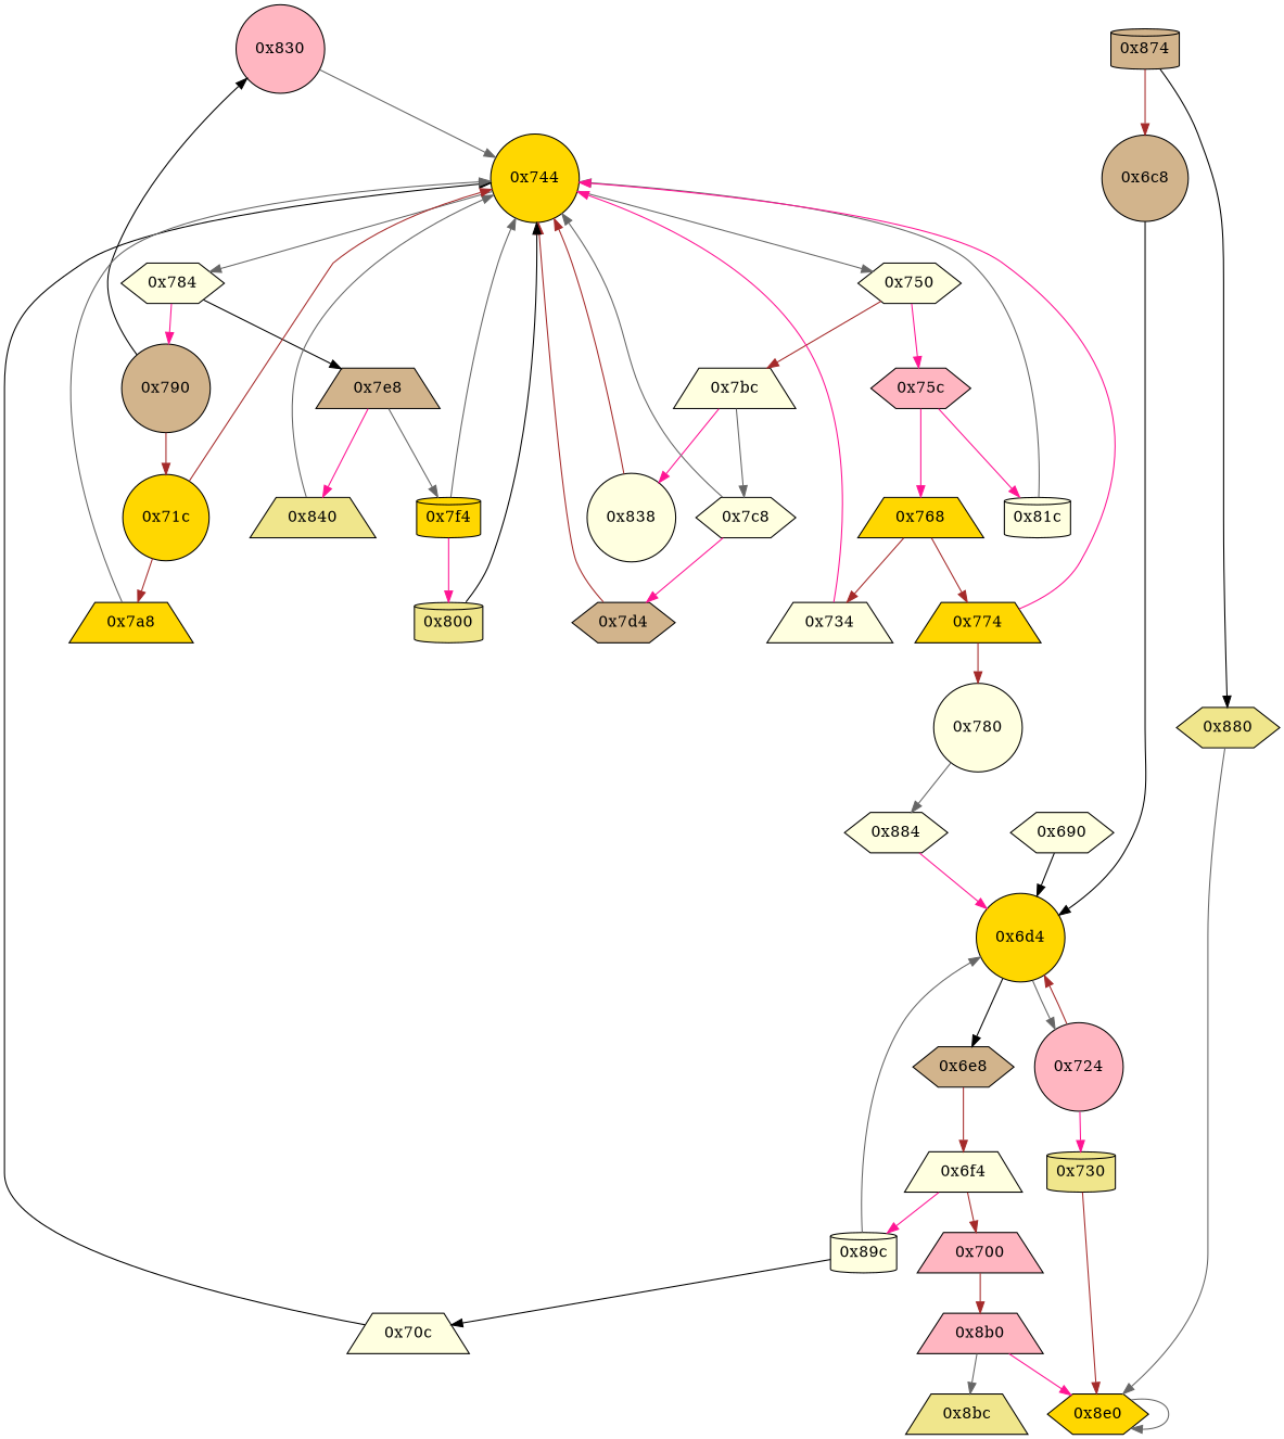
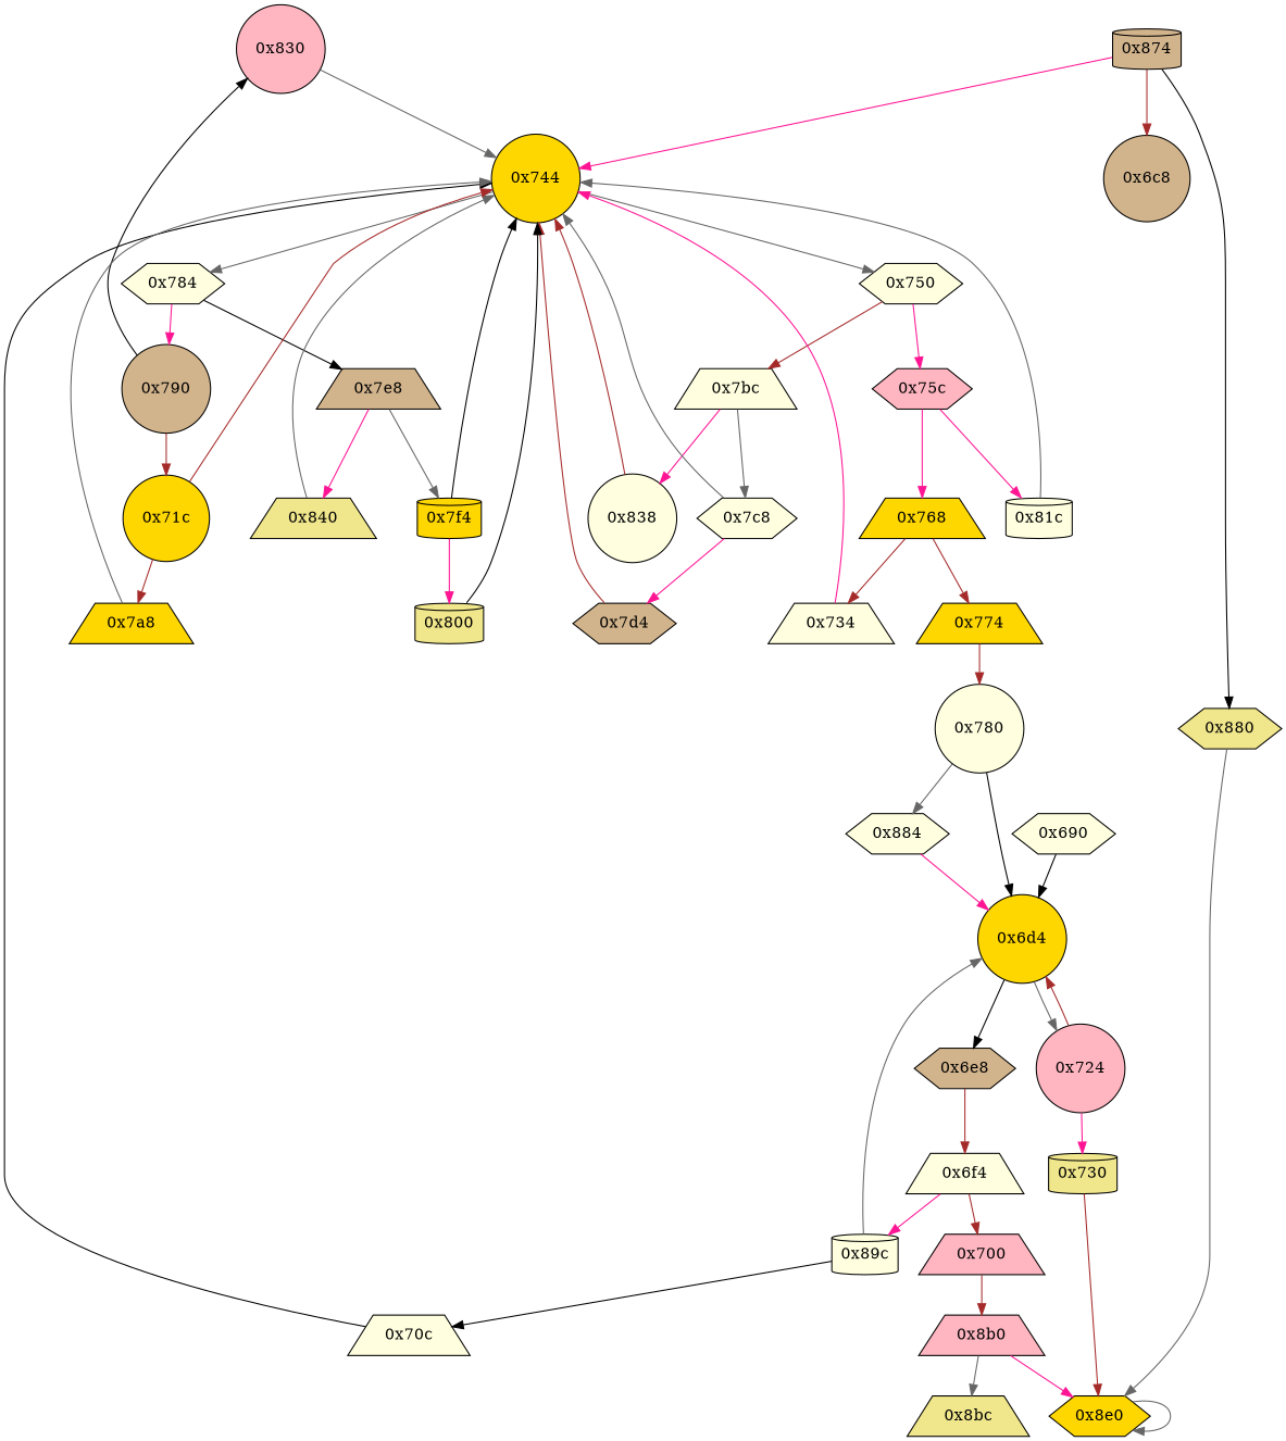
  digraph {
    node [fillcolor=lightyellow opcode="[u'ldr', u'cmp', u'b']" shape=trapezium style=filled]
    edge [color=gray40]
    "0x830" [fillcolor=lightpink opcode="[u'ldr', u'b']" shape=circle]
    "0x744" [fillcolor=gold shape=circle]
    "0x784" [shape=hexagon]
    "0x750" [shape=hexagon]
    "0x7e8" [fillcolor=tan]
    "0x790" [fillcolor=tan shape=circle]
    "0x7bc"
    "0x75c" [fillcolor=lightpink shape=hexagon]
    "0x780" [opcode="[u'b']" shape=circle]
    "0x884" [opcode="[u'ldr', u'ldr', u'ldr', u'cmp', u'mov', u'b']" shape=hexagon]
    "0x6d4" [fillcolor=gold opcode="[u'mov', u'ldr', u'ldr', u'cmp', u'b']" shape=circle]
    "0x6e8" [fillcolor=tan shape=hexagon]
    "0x724" [fillcolor=lightpink shape=circle]
    "0x7c8" [shape=hexagon]
    "0x838" [opcode="[u'ldr', u'b']" shape=circle]
    "0x7d4" [fillcolor=tan opcode="[u'ldr', u'add', u'str', u'ldr', u'b']" shape=hexagon]
    "0x89c" [opcode="[u'ldr', u'ldr', u'str', u'ldr', u'b']" shape=cylinder]
    "0x70c" [opcode="[u'ldr', u'bl', u'ldr', u'ldr', u'ldr', u'b']"]
    "0x6f4"
    "0x730" [fillcolor=khaki opcode="[u'b']" shape=cylinder]
    "0x840" [fillcolor=khaki opcode="[u'str', u'str', u'str', u'ldr', u'ldr', u'ldr', u'cmp', u'mov', u'b']"]
    "0x7f4" [fillcolor=gold shape=cylinder]
    n23 [fillcolor=gold label="0x71c" shape=circle]
    "0x800" [fillcolor=khaki opcode="[u'ldr', u'ldr', u'ldrb', u'mla', u'str', u'ldr', u'b']" shape=cylinder]
    "0x7a8" [fillcolor=gold opcode="[u'mov', u'mov', u'mov', u'mov', u'b']"]
    "0x700" [fillcolor=lightpink]
    "0x874" [fillcolor=tan shape=cylinder]
    "0x880" [fillcolor=khaki opcode="[u'b']" shape=hexagon]
    "0x6c8" [fillcolor=tan opcode="[u'mov', u'bl', u'ldr']" shape=circle]
    "0x8b0" [fillcolor=lightpink]
    "0x8e0" [fillcolor=gold opcode="[u'b']" shape=hexagon]
    "0x734" [opcode="[u'ldr', u'ldr', u'ldr', u'mov']"]
    "0x81c" [opcode="[u'ldr', u'add', u'str', u'ldr', u'b']" shape=cylinder]
    "0x768" [fillcolor=gold]
    "0x774" [fillcolor=gold]
    "0x8bc" [fillcolor=khaki opcode="[u'ldr', u'ldr', u'ldr', u'ldr', u'sub', u'mov', u'sub', u'pop']"]
    "0x690" [opcode="[u'push', u'add', u'sub', u'ldr', u'str', u'mov', u'ldr', u'ldr', u'str', u'ldr', u'ldr', u'ldr', u'add', u'b']" shape=hexagon]
    "0x830" -> "0x744"
    "0x744" -> "0x784"
    "0x744" -> "0x750"
    "0x784" -> "0x7e8" [color=black]
    "0x784" -> "0x790" [color=deeppink]
    "0x750" -> "0x7bc" [color=brown]
    "0x750" -> "0x75c" [color=deeppink]
    "0x7e8" -> "0x840" [color=deeppink]
    "0x7e8" -> "0x7f4"
    "0x790" -> "0x830" [color=black]
    "0x790" -> n23 [color=brown]
    "0x7bc" -> "0x7c8"
    "0x7bc" -> "0x838" [color=deeppink]
    "0x75c" -> "0x81c" [color=deeppink]
    "0x75c" -> "0x768" [color=deeppink]
    "0x780" -> "0x884"
    "0x884" -> "0x6d4" [color=deeppink]
    "0x6d4" -> "0x6e8" [color=black]
    "0x6d4" -> "0x724"
    "0x6e8" -> "0x6f4" [color=brown]
    "0x724" -> "0x6d4" [color=brown]
    "0x724" -> "0x730" [color=deeppink]
    "0x7c8" -> "0x744"
    "0x7c8" -> "0x7d4" [color=deeppink]
    "0x838" -> "0x744" [color=brown]
    "0x7d4" -> "0x744" [color=brown]
    "0x89c" -> "0x6d4"
    "0x89c" -> "0x70c" [color=black]
    "0x70c" -> "0x744" [color=black]
    "0x6f4" -> "0x89c" [color=deeppink]
    "0x6f4" -> "0x700" [color=brown]
    "0x730" -> "0x8e0" [color=brown]
    "0x840" -> "0x744"
-   "0x7f4" -> "0x744"
+   "0x7f4" -> "0x744" [color=black]
    "0x7f4" -> "0x800" [color=deeppink]
    n23 -> "0x744" [color=brown]
    n23 -> "0x7a8" [color=brown]
    "0x800" -> "0x744" [color=black]
    "0x7a8" -> "0x744"
    "0x700" -> "0x8b0" [color=brown]
    "0x874" -> "0x880" [color=black]
    "0x874" -> "0x6c8" [color=brown]
    "0x880" -> "0x8e0"
-   "0x6c8" -> "0x6d4" [color=black]
+   "0x780" -> "0x6d4" [color=black]
    "0x8b0" -> "0x8e0" [color=deeppink]
    "0x8b0" -> "0x8bc"
    "0x8e0" -> "0x8e0"
    "0x734" -> "0x744" [color=deeppink]
    "0x81c" -> "0x744"
    "0x768" -> "0x734" [color=brown]
    "0x768" -> "0x774" [color=brown]
-   "0x774" -> "0x744" [color=deeppink]
+   "0x874" -> "0x744" [color=deeppink]
    "0x774" -> "0x780" [color=brown]
    "0x690" -> "0x6d4" [color=black]
  }
